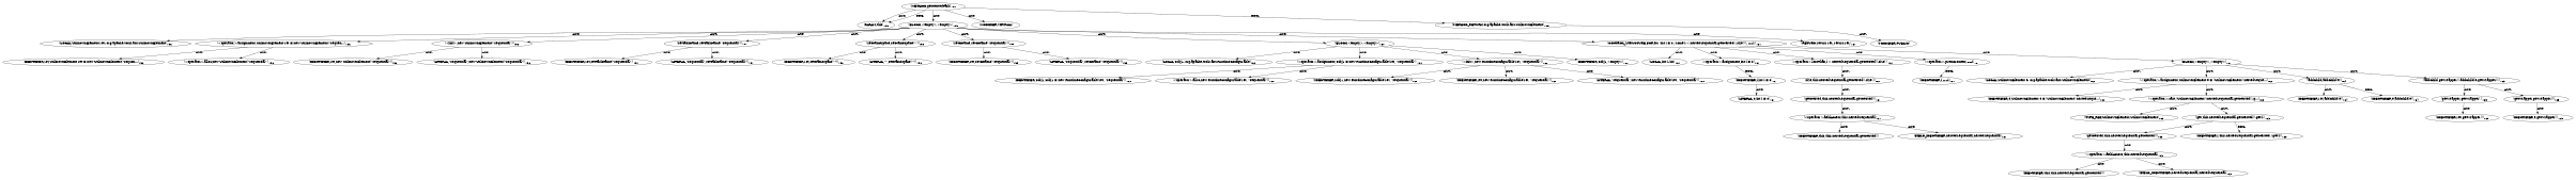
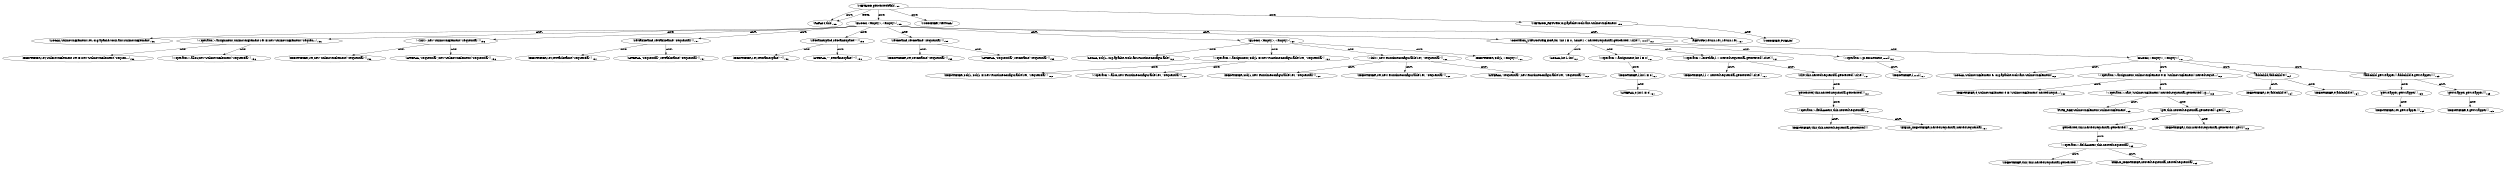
  digraph {
    n1 [label=<(METHOD,getNestedTask)<SUB>155</SUB>>]
    n2 [label=<(PARAM,this)<SUB>155</SUB>>]
    n3 [label=<(BLOCK,&lt;empty&gt;,&lt;empty&gt;)<SUB>155</SUB>>]
    n4 [label=<(MODIFIER,VIRTUAL)>]
    n5 [label=<(METHOD_RETURN,org.apache.tools.ant.UnknownElement)<SUB>155</SUB>>]
    n6 [label=<(LOCAL,UnknownElement ret: org.apache.tools.ant.UnknownElement)<SUB>156</SUB>>]
    n7 [label=<(&lt;operator&gt;.assignment,UnknownElement ret = new UnknownElement(&quot;sequen...)<SUB>156</SUB>>]
    n8 [label=<(&lt;init&gt;,new UnknownElement(&quot;sequential&quot;))<SUB>156</SUB>>]
    n9 [label=<(setTaskName,setTaskName(&quot;sequential&quot;))<SUB>157</SUB>>]
    n10 [label=<(setNamespace,setNamespace(&quot;&quot;))<SUB>158</SUB>>]
    n11 [label=<(setQName,setQName(&quot;sequential&quot;))<SUB>159</SUB>>]
    n12 [label=<(BLOCK,&lt;empty&gt;,&lt;empty&gt;)<SUB>160</SUB>>]
    n13 [label=<(CONTROL_STRUCTURE,FOR,for (int i = 0; Some(i &lt; nestedSequential.getNested().size()); ++i))<SUB>161</SUB>>]
    n14 [label=<(RETURN,return ret;,return ret;)<SUB>167</SUB>>]
    n15 [label=<(MODIFIER,PUBLIC)>]
    n16 [label=<(IDENTIFIER,ret,UnknownElement ret = new UnknownElement(&quot;sequen...)<SUB>156</SUB>>]
    n17 [label=<(&lt;operator&gt;.alloc,new UnknownElement(&quot;sequential&quot;))<SUB>156</SUB>>]
    n18 [label=<(IDENTIFIER,ret,new UnknownElement(&quot;sequential&quot;))<SUB>156</SUB>>]
    n19 [label=<(LITERAL,&quot;sequential&quot;,new UnknownElement(&quot;sequential&quot;))<SUB>156</SUB>>]
    n20 [label=<(IDENTIFIER,ret,setTaskName(&quot;sequential&quot;))<SUB>157</SUB>>]
    n21 [label=<(LITERAL,&quot;sequential&quot;,setTaskName(&quot;sequential&quot;))<SUB>157</SUB>>]
    n22 [label=<(IDENTIFIER,ret,setNamespace(&quot;&quot;))<SUB>158</SUB>>]
    n23 [label=<(LITERAL,&quot;&quot;,setNamespace(&quot;&quot;))<SUB>158</SUB>>]
    n24 [label=<(IDENTIFIER,ret,setQName(&quot;sequential&quot;))<SUB>159</SUB>>]
    n25 [label=<(LITERAL,&quot;sequential&quot;,setQName(&quot;sequential&quot;))<SUB>159</SUB>>]
    n26 [label=<(LOCAL,$obj1: org.apache.tools.ant.RuntimeConfigurable)<SUB>160</SUB>>]
    n27 [label=<(&lt;operator&gt;.assignment,$obj1 = new RuntimeConfigurable(ret, &quot;sequential&quot;))<SUB>160</SUB>>]
    n28 [label=<(&lt;init&gt;,new RuntimeConfigurable(ret, &quot;sequential&quot;))<SUB>160</SUB>>]
    n29 [label=<(IDENTIFIER,$obj1,&lt;empty&gt;)<SUB>160</SUB>>]
    n30 [label=<(LOCAL,int i: int)<SUB>161</SUB>>]
    n31 [label=<(&lt;operator&gt;.assignment,int i = 0)<SUB>161</SUB>>]
    n32 [label=<(&lt;operator&gt;.lessThan,i &lt; nestedSequential.getNested().size())<SUB>161</SUB>>]
    n33 [label=<(&lt;operator&gt;.preIncrement,++i)<SUB>161</SUB>>]
    n34 [label=<(BLOCK,&lt;empty&gt;,&lt;empty&gt;)<SUB>161</SUB>>]
    n35 [label=<(IDENTIFIER,$obj1,$obj1 = new RuntimeConfigurable(ret, &quot;sequential&quot;))<SUB>160</SUB>>]
    n36 [label=<(&lt;operator&gt;.alloc,new RuntimeConfigurable(ret, &quot;sequential&quot;))<SUB>160</SUB>>]
    n37 [label=<(IDENTIFIER,$obj1,new RuntimeConfigurable(ret, &quot;sequential&quot;))<SUB>160</SUB>>]
    n38 [label=<(IDENTIFIER,ret,new RuntimeConfigurable(ret, &quot;sequential&quot;))<SUB>160</SUB>>]
    n39 [label=<(LITERAL,&quot;sequential&quot;,new RuntimeConfigurable(ret, &quot;sequential&quot;))<SUB>160</SUB>>]
    n40 [label=<(IDENTIFIER,i,int i = 0)<SUB>161</SUB>>]
+   n41 [label=<(IDENTIFIER,i,i &lt; nestedSequential.getNested().size())<SUB>161</SUB>>]
    n42 [label=<(size,this.nestedSequential.getNested().size())<SUB>161</SUB>>]
    n43 [label=<(IDENTIFIER,i,++i)<SUB>161</SUB>>]
    n44 [label=<(LOCAL,UnknownElement e: org.apache.tools.ant.UnknownElement)<SUB>162</SUB>>]
    n45 [label=<(&lt;operator&gt;.assignment,UnknownElement e = (UnknownElement) nestedSeque...)<SUB>162</SUB>>]
    n46 [label=<(addChild,addChild(e))<SUB>164</SUB>>]
    n47 [label=<(addChild,getWrapper().addChild(e.getWrapper()))<SUB>163</SUB>>]
    n48 [label=<(LITERAL,0,int i = 0)<SUB>161</SUB>>]
    n49 [label=<(getNested,this.nestedSequential.getNested())<SUB>161</SUB>>]
    n50 [label=<(&lt;operator&gt;.fieldAccess,this.nestedSequential)<SUB>161</SUB>>]
    n51 [label=<(IDENTIFIER,this,this.nestedSequential.getNested())>]
    n52 [label=<(FIELD_IDENTIFIER,nestedSequential,nestedSequential)<SUB>161</SUB>>]
    n53 [label=<(IDENTIFIER,e,UnknownElement e = (UnknownElement) nestedSeque...)<SUB>162</SUB>>]
    n54 [label=<(&lt;operator&gt;.cast,(UnknownElement) nestedSequential.getNested().g...)<SUB>163</SUB>>]
    n55 [label=<(IDENTIFIER,ret,addChild(e))<SUB>164</SUB>>]
    n56 [label=<(IDENTIFIER,e,addChild(e))<SUB>164</SUB>>]
    n57 [label=<(getWrapper,getWrapper())<SUB>165</SUB>>]
    n58 [label=<(getWrapper,getWrapper())<SUB>165</SUB>>]
    n59 [label=<(TYPE_REF,UnknownElement,UnknownElement)<SUB>163</SUB>>]
    n60 [label=<(get,this.nestedSequential.getNested().get(i))<SUB>163</SUB>>]
    n61 [label=<(getNested,this.nestedSequential.getNested())<SUB>163</SUB>>]
    n62 [label=<(IDENTIFIER,i,this.nestedSequential.getNested().get(i))<SUB>163</SUB>>]
    n63 [label=<(&lt;operator&gt;.fieldAccess,this.nestedSequential)<SUB>163</SUB>>]
    n64 [label=<(IDENTIFIER,this,this.nestedSequential.getNested())>]
    n65 [label=<(FIELD_IDENTIFIER,nestedSequential,nestedSequential)<SUB>163</SUB>>]
    n66 [label=<(IDENTIFIER,ret,getWrapper())<SUB>165</SUB>>]
    n67 [label=<(IDENTIFIER,e,getWrapper())<SUB>165</SUB>>]
    n1 -> n2 [label="AST: "]
    n1 -> n2 [label="DDG: "]
    n1 -> n3 [label="AST: "]
    n1 -> n4 [label="AST: "]
-   n1 -> n5 [label="DDG: "]
+   n1 -> n5 [label="AST: "]
    n3 -> n6 [label="AST: "]
    n3 -> n7 [label="AST: "]
    n3 -> n8 [label="AST: "]
    n3 -> n9 [label="AST: "]
    n3 -> n10 [label="AST: "]
    n3 -> n11 [label="AST: "]
    n3 -> n12 [label="AST: "]
    n3 -> n13 [label="AST: "]
    n3 -> n14 [label="AST: "]
    n5 -> n15 [label="AST: "]
    n7 -> n16 [label="AST: "]
    n7 -> n17 [label="AST: "]
    n8 -> n18 [label="AST: "]
    n8 -> n19 [label="AST: "]
    n9 -> n20 [label="AST: "]
    n9 -> n21 [label="AST: "]
    n10 -> n22 [label="AST: "]
    n10 -> n23 [label="AST: "]
    n11 -> n24 [label="AST: "]
    n11 -> n25 [label="AST: "]
    n12 -> n26 [label="AST: "]
    n12 -> n27 [label="AST: "]
    n12 -> n28 [label="AST: "]
    n12 -> n29 [label="AST: "]
    n13 -> n30 [label="AST: "]
    n13 -> n31 [label="AST: "]
    n13 -> n32 [label="AST: "]
    n13 -> n33 [label="AST: "]
    n13 -> n34 [label="AST: "]
    n27 -> n35 [label="AST: "]
    n27 -> n36 [label="AST: "]
    n28 -> n37 [label="AST: "]
    n28 -> n38 [label="AST: "]
    n28 -> n39 [label="AST: "]
-   n31 -> n40 [label="DDG: "]
+   n31 -> n40 [label="AST: "]
+   n32 -> n41 [label="AST: "]
    n32 -> n42 [label="AST: "]
-   n33 -> n43 [label="DDG: "]
+   n33 -> n43 [label="AST: "]
    n34 -> n44 [label="AST: "]
    n34 -> n45 [label="AST: "]
    n34 -> n46 [label="AST: "]
    n34 -> n47 [label="AST: "]
    n40 -> n48 [label="AST: "]
    n42 -> n49 [label="AST: "]
    n45 -> n53 [label="AST: "]
    n45 -> n54 [label="AST: "]
    n46 -> n55 [label="AST: "]
-   n46 -> n56 [label="DDG: "]
+   n46 -> n56 [label="AST: "]
    n47 -> n57 [label="AST: "]
    n47 -> n58 [label="AST: "]
    n49 -> n50 [label="AST: "]
    n50 -> n51 [label="AST: "]
    n50 -> n52 [label="AST: "]
    n54 -> n59 [label="AST: "]
    n54 -> n60 [label="AST: "]
    n57 -> n66 [label="AST: "]
    n58 -> n67 [label="AST: "]
    n60 -> n61 [label="AST: "]
-   n60 -> n62 [label="DDG: "]
+   n60 -> n62 [label="AST: "]
    n61 -> n63 [label="AST: "]
    n63 -> n64 [label="AST: "]
    n63 -> n65 [label="AST: "]
  }
